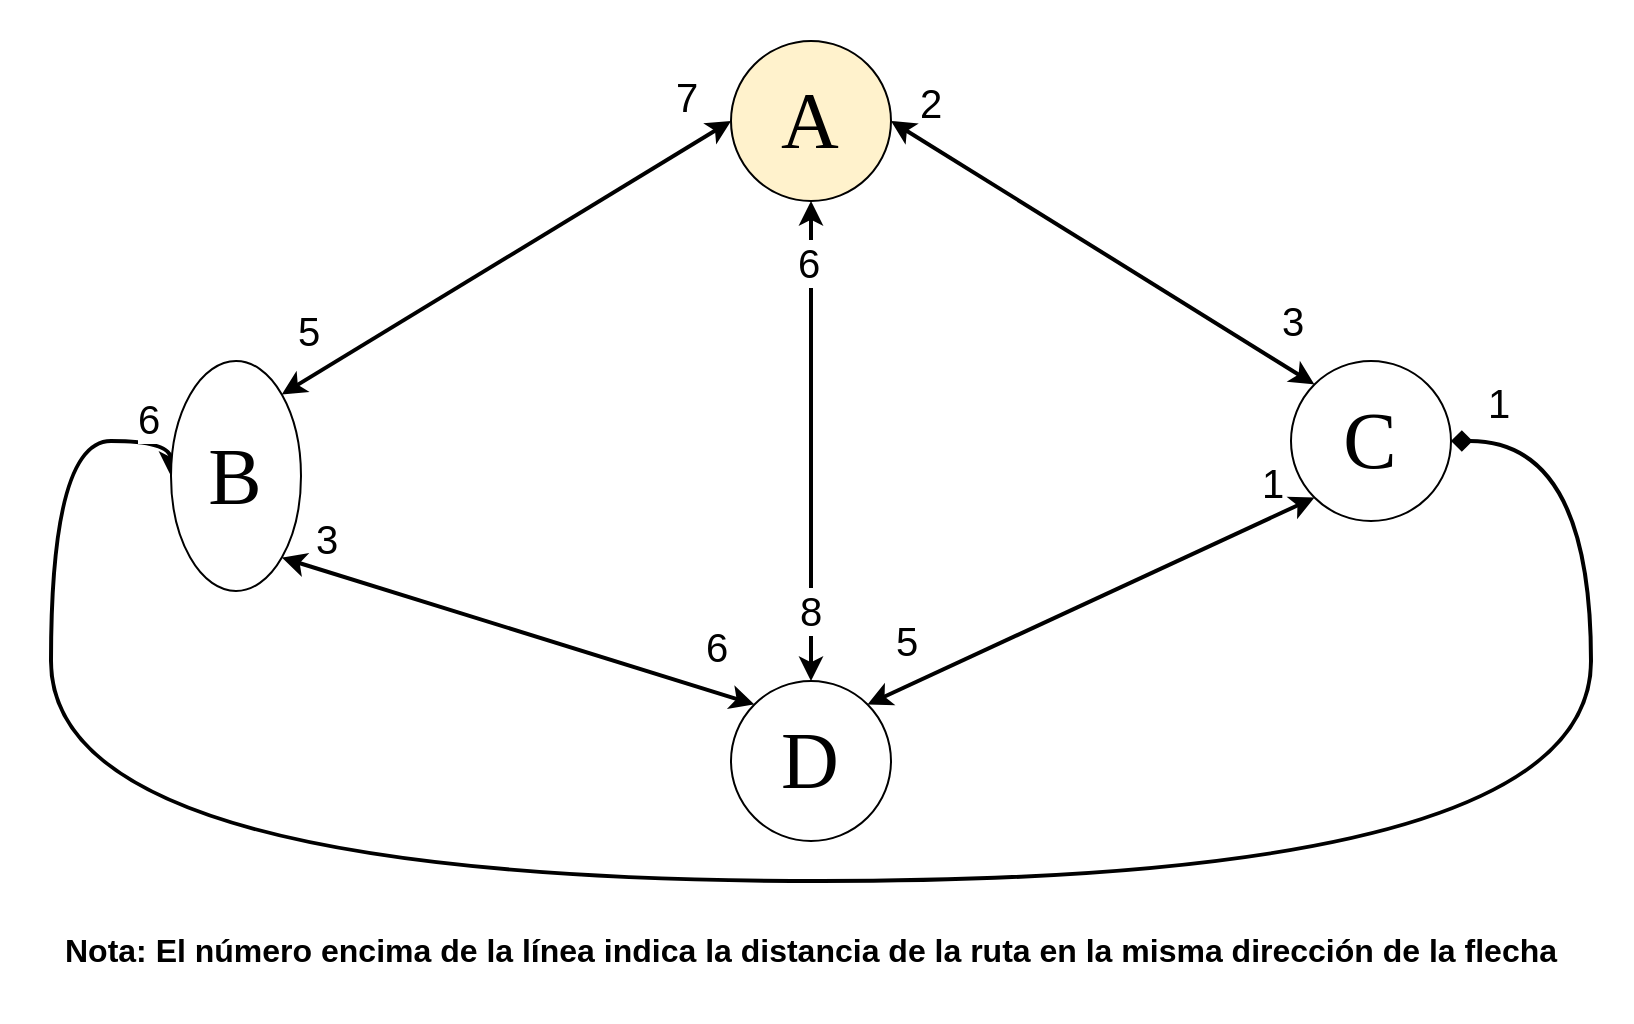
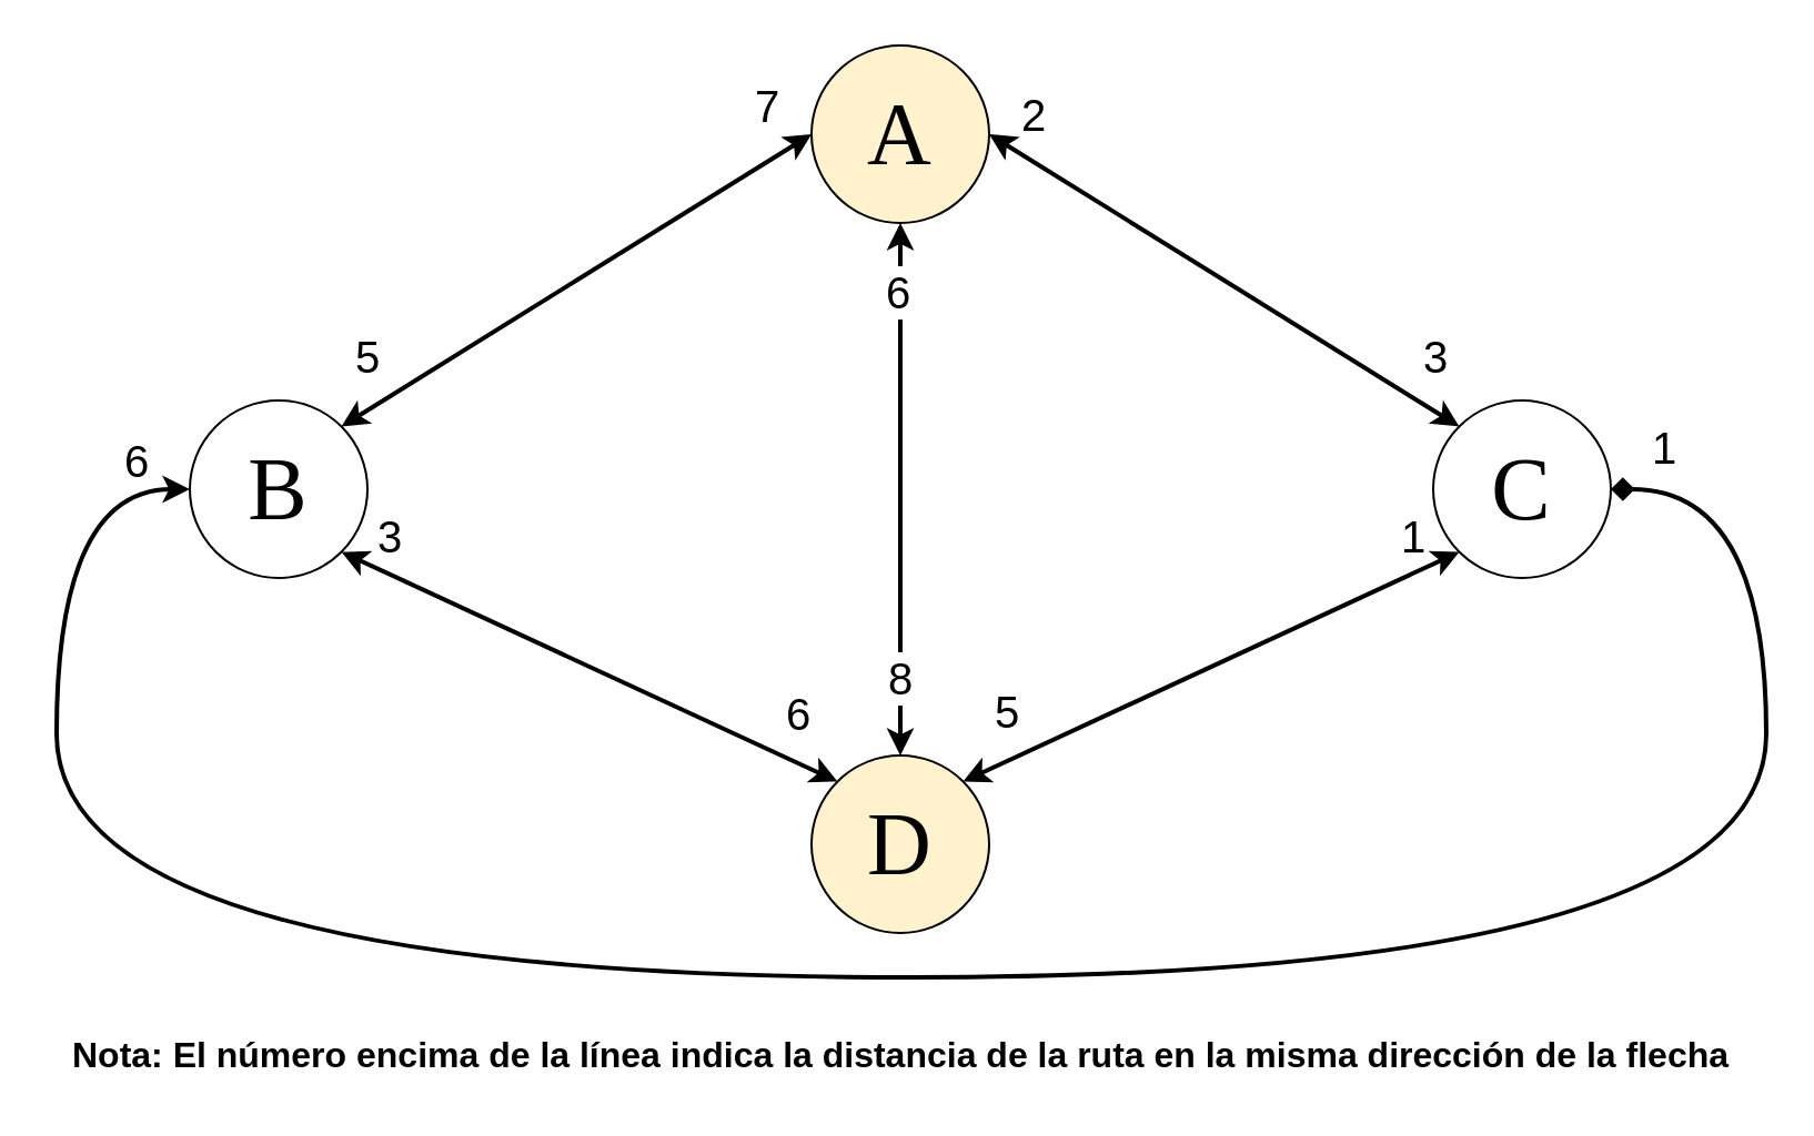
  <mxCell id="0" />
  <mxCell id="1" parent="0" />
  <mxCell id="2" style="rounded=0;orthogonalLoop=1;jettySize=auto;html=1;exitX=0;exitY=0.5;exitDx=0;exitDy=0;entryX=1;entryY=0;entryDx=0;entryDy=0;strokeWidth=2;startArrow=classic;startFill=1;" edge="1" parent="1" source="11" target="19"><mxGeometry relative="1" as="geometry" /></mxCell>
  <mxCell id="3" value="5" style="edgeLabel;html=1;align=center;verticalAlign=middle;resizable=0;points=[];fontSize=20;" connectable="0" vertex="1" parent="2"><mxGeometry x="0.656" y="-1" relative="1" as="geometry"><mxPoint x="-25" y="-8" as="offset" /></mxGeometry></mxCell>
  <mxCell id="4" value="7" style="edgeLabel;html=1;align=center;verticalAlign=middle;resizable=0;points=[];fontSize=20;" connectable="0" vertex="1" parent="2"><mxGeometry x="-0.706" y="-2" relative="1" as="geometry"><mxPoint x="12" y="-31" as="offset" /></mxGeometry></mxCell>
  <mxCell id="5" style="rounded=0;orthogonalLoop=1;jettySize=auto;html=1;exitX=1;exitY=0.5;exitDx=0;exitDy=0;entryX=0;entryY=0;entryDx=0;entryDy=0;strokeWidth=2;startArrow=classic;startFill=1;" edge="1" parent="1" source="11" target="12"><mxGeometry relative="1" as="geometry" /></mxCell>
  <mxCell id="6" value="&lt;font style=&quot;font-size: 20px;&quot;&gt;3&lt;/font&gt;" style="edgeLabel;html=1;align=center;verticalAlign=middle;resizable=0;points=[];" connectable="0" vertex="1" parent="5"><mxGeometry x="0.772" y="1" relative="1" as="geometry"><mxPoint x="12" y="-16" as="offset" /></mxGeometry></mxCell>
  <mxCell id="7" value="2" style="edgeLabel;html=1;align=center;verticalAlign=middle;resizable=0;points=[];fontSize=20;" connectable="0" vertex="1" parent="5"><mxGeometry x="-0.846" y="1" relative="1" as="geometry"><mxPoint x="3" y="-19" as="offset" /></mxGeometry></mxCell>
  <mxCell id="8" style="edgeStyle=orthogonalEdgeStyle;rounded=0;orthogonalLoop=1;jettySize=auto;html=1;exitX=0.5;exitY=1;exitDx=0;exitDy=0;entryX=0.5;entryY=0;entryDx=0;entryDy=0;strokeWidth=2;startArrow=classic;startFill=1;" edge="1" parent="1" source="11" target="23"><mxGeometry relative="1" as="geometry" /></mxCell>
  <mxCell id="9" value="8" style="edgeLabel;html=1;align=center;verticalAlign=middle;resizable=0;points=[];fontSize=20;" connectable="0" vertex="1" parent="8"><mxGeometry x="0.825" y="3" relative="1" as="geometry"><mxPoint x="-4" y="-15" as="offset" /></mxGeometry></mxCell>
  <mxCell id="10" value="6" style="edgeLabel;html=1;align=center;verticalAlign=middle;resizable=0;points=[];fontSize=20;" connectable="0" vertex="1" parent="8"><mxGeometry x="-0.875" relative="1" as="geometry"><mxPoint x="-2" y="15" as="offset" /></mxGeometry></mxCell>
  <mxCell id="11" value="A" style="ellipse;whiteSpace=wrap;html=1;aspect=fixed;fontSize=40;fontFamily=Tahoma;fillColor=#fff2cc;" vertex="1" parent="1"><mxGeometry x="365" y="20" width="80" height="80" as="geometry" /></mxCell>
  <mxCell id="12" value="C" style="ellipse;whiteSpace=wrap;html=1;aspect=fixed;fontSize=40;fontFamily=Tahoma;" vertex="1" parent="1"><mxGeometry x="645" y="180" width="80" height="80" as="geometry" /></mxCell>
  <mxCell id="13" style="rounded=0;orthogonalLoop=1;jettySize=auto;html=1;exitX=1;exitY=1;exitDx=0;exitDy=0;entryX=0;entryY=0;entryDx=0;entryDy=0;startArrow=classic;startFill=1;strokeWidth=2;" edge="1" parent="1" source="19" target="23"><mxGeometry relative="1" as="geometry" /></mxCell>
  <mxCell id="14" value="6" style="edgeLabel;html=1;align=center;verticalAlign=middle;resizable=0;points=[];fontSize=20;" connectable="0" vertex="1" parent="13"><mxGeometry x="0.832" relative="1" as="geometry"><mxPoint y="-23" as="offset" /></mxGeometry></mxCell>
  <mxCell id="15" value="3" style="edgeLabel;html=1;align=center;verticalAlign=middle;resizable=0;points=[];fontSize=20;" connectable="0" vertex="1" parent="13"><mxGeometry x="-0.869" relative="1" as="geometry"><mxPoint x="7" y="-15" as="offset" /></mxGeometry></mxCell>
  <mxCell id="16" style="rounded=0;orthogonalLoop=1;jettySize=auto;html=1;exitX=0;exitY=0.5;exitDx=0;exitDy=0;entryX=1;entryY=0.5;entryDx=0;entryDy=0;edgeStyle=orthogonalEdgeStyle;curved=1;endSize=6;strokeWidth=2;startArrow=classic;startFill=1;endArrow=diamond;" edge="1" parent="1" source="19" target="12"><mxGeometry relative="1" as="geometry"><Array as="points"><mxPoint x="25" y="220" /><mxPoint x="25" y="440" /><mxPoint x="795" y="440" /><mxPoint x="795" y="220" /></Array></mxGeometry></mxCell>
  <mxCell id="17" value="1" style="edgeLabel;html=1;align=center;verticalAlign=middle;resizable=0;points=[];fontSize=20;" connectable="0" vertex="1" parent="16"><mxGeometry x="0.966" relative="1" as="geometry"><mxPoint y="-20" as="offset" /></mxGeometry></mxCell>
  <mxCell id="18" value="6" style="edgeLabel;html=1;align=center;verticalAlign=middle;resizable=0;points=[];fontSize=20;" connectable="0" vertex="1" parent="16"><mxGeometry x="-0.979" y="1" relative="1" as="geometry"><mxPoint x="-11" y="-15" as="offset" /></mxGeometry></mxCell>
- <mxCell id="19" value="B" style="ellipse;whiteSpace=wrap;html=1;aspect=fixed;fontSize=40;fontFamily=Tahoma;" vertex="1" parent="1"><mxGeometry x="85" y="180" width="65" height="115" as="geometry" /></mxCell>
+ <mxCell id="19" value="B" style="ellipse;whiteSpace=wrap;html=1;aspect=fixed;fontSize=40;fontFamily=Tahoma;" vertex="1" parent="1"><mxGeometry x="85" y="180" width="80" height="80" as="geometry" /></mxCell>
  <mxCell id="20" style="rounded=0;orthogonalLoop=1;jettySize=auto;html=1;exitX=1;exitY=0;exitDx=0;exitDy=0;entryX=0;entryY=1;entryDx=0;entryDy=0;startArrow=classic;startFill=1;strokeWidth=2;" edge="1" parent="1" source="23" target="12"><mxGeometry relative="1" as="geometry" /></mxCell>
  <mxCell id="21" value="5" style="edgeLabel;html=1;align=center;verticalAlign=middle;resizable=0;points=[];fontSize=20;" connectable="0" vertex="1" parent="20"><mxGeometry x="-0.818" y="1" relative="1" as="geometry"><mxPoint y="-22" as="offset" /></mxGeometry></mxCell>
  <mxCell id="22" value="1" style="edgeLabel;html=1;align=center;verticalAlign=middle;resizable=0;points=[];fontSize=20;" connectable="0" vertex="1" parent="20"><mxGeometry x="0.828" y="1" relative="1" as="geometry"><mxPoint x="-2" y="-16" as="offset" /></mxGeometry></mxCell>
- <mxCell id="23" value="D" style="ellipse;whiteSpace=wrap;html=1;aspect=fixed;fontSize=40;fontFamily=Tahoma;" vertex="1" parent="1"><mxGeometry x="365" y="340" width="80" height="80" as="geometry" /></mxCell>
+ <mxCell id="23" value="D" style="ellipse;whiteSpace=wrap;html=1;aspect=fixed;fontSize=40;fontFamily=Tahoma;fillColor=#fff2cc;" vertex="1" parent="1"><mxGeometry x="365" y="340" width="80" height="80" as="geometry" /></mxCell>
  <mxCell id="24" value="Nota: El número encima de la línea indica la distancia de la ruta en la misma dirección de la flecha" style="text;html=1;align=center;verticalAlign=middle;resizable=0;points=[];autosize=1;strokeColor=none;fillColor=none;fontSize=16;fontStyle=1" vertex="1" parent="1"><mxGeometry x="20" y="460" width="770" height="30" as="geometry" /></mxCell>
